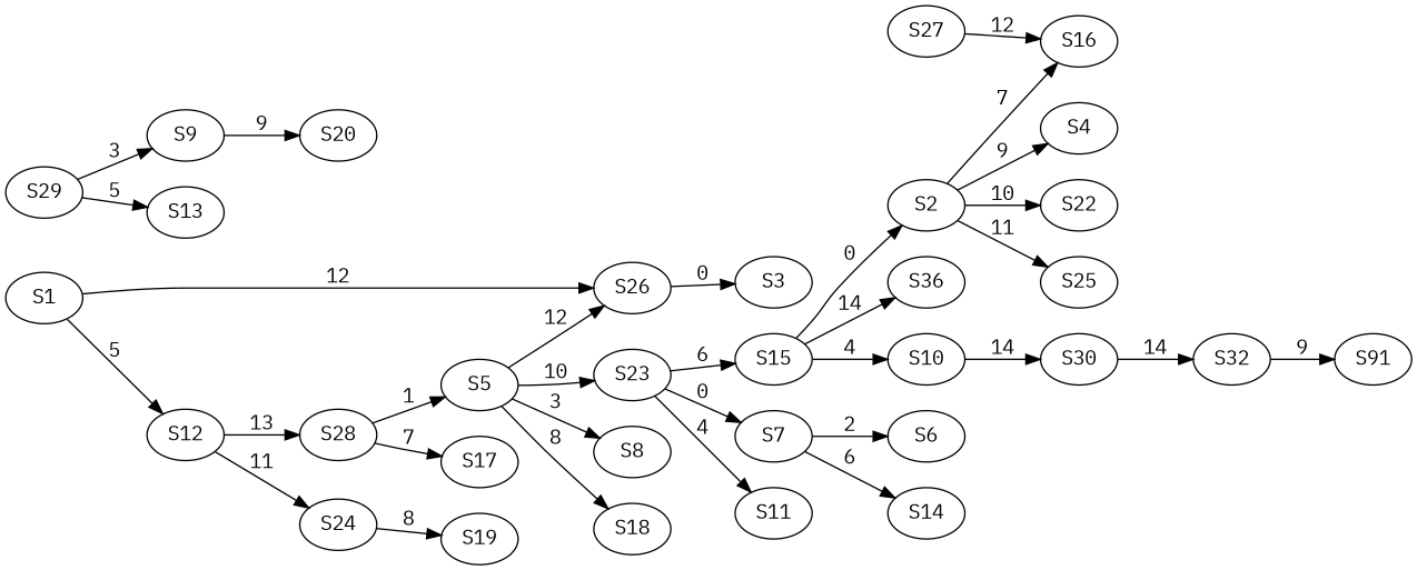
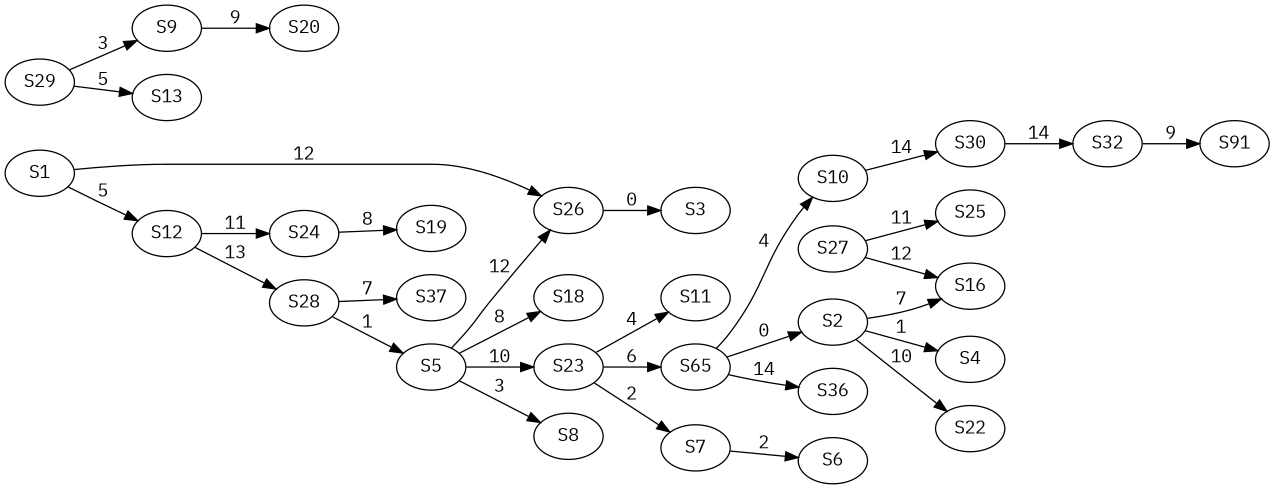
  strict digraph {
    fontname="IBM Plex Mono"
    rankdir=LR
    node [fontname="IBM Plex Mono"]
    edge [fontname="IBM Plex Mono"]
-   S15
+   S15 [label=S65]
    S2
    n3 [label=S36]
    S10
    S4
    S16
    S22
    S26
    S3
    S28
    S5
-   S17
+   S17 [label=S37]
    S23
    S8
    S18
    S7
    S11
    S6
-   S14
    S30
    S29
    S9
    S13
    S20
    S32
    S1
    S12
    S24
    S19
    S27
    S25
    n32 [label=S91]
    S15 -> S2 [label=0]
    S15 -> n3 [label=14]
    S15 -> S10 [label=4]
-   S2 -> S4 [label=9]
+   S2 -> S4 [label=1]
    S2 -> S16 [label=7]
    S2 -> S22 [label=10]
    S10 -> S30 [label=14]
    S26 -> S3 [label=0]
    S28 -> S5 [label=1]
    S28 -> S17 [label=7]
    S5 -> S26 [label=12]
    S5 -> S23 [label=10]
    S5 -> S8 [label=3]
    S5 -> S18 [label=8]
    S23 -> S15 [label=6]
-   S23 -> S7 [label=0]
+   S23 -> S7 [label=2]
    S23 -> S11 [label=4]
    S7 -> S6 [label=2]
-   S7 -> S14 [label=6]
    S30 -> S32 [label=14]
    S29 -> S9 [label=3]
    S29 -> S13 [label=5]
    S9 -> S20 [label=9]
    S32 -> n32 [label=9]
    S1 -> S26 [label=12]
    S1 -> S12 [label=5]
    S12 -> S28 [label=13]
    S12 -> S24 [label=11]
    S24 -> S19 [label=8]
    S27 -> S16 [label=12]
-   S2 -> S25 [label=11]
+   S27 -> S25 [label=11]
  }
